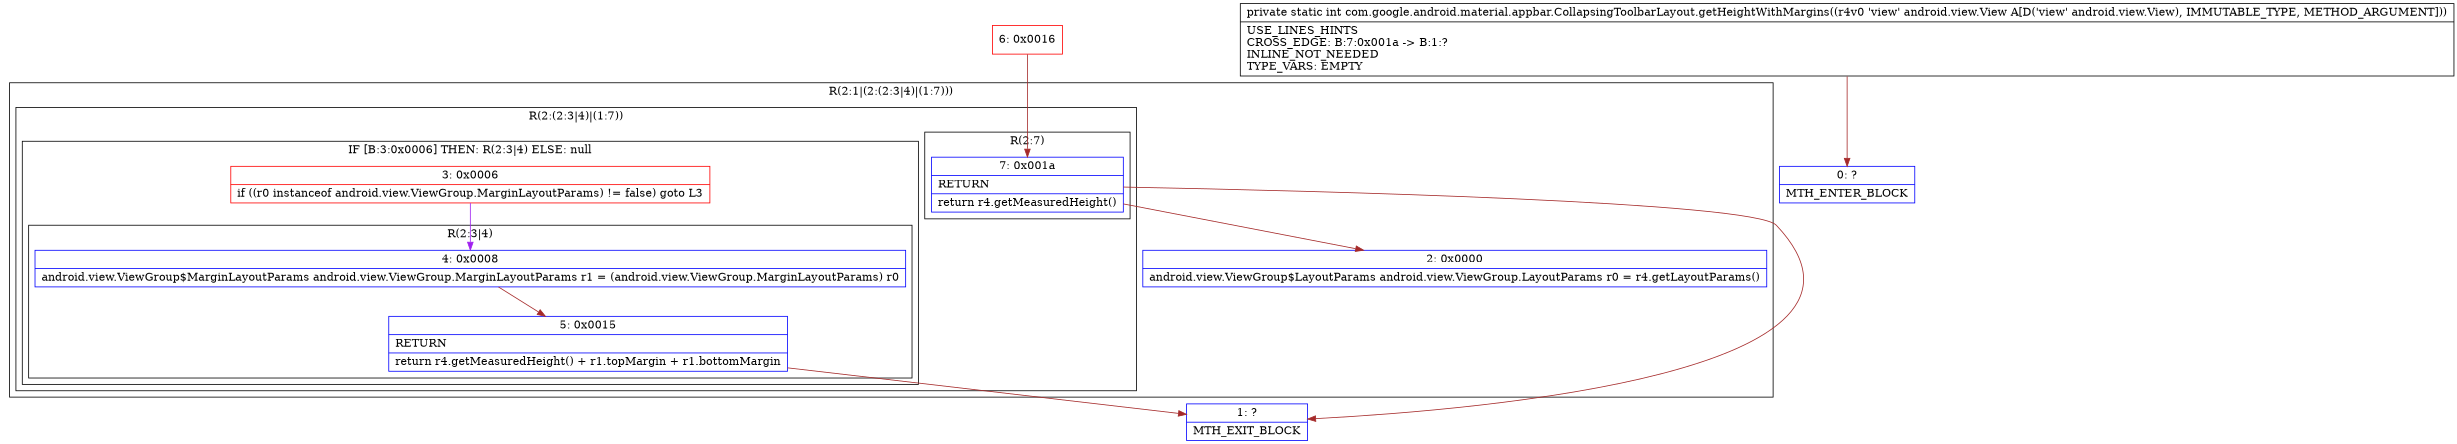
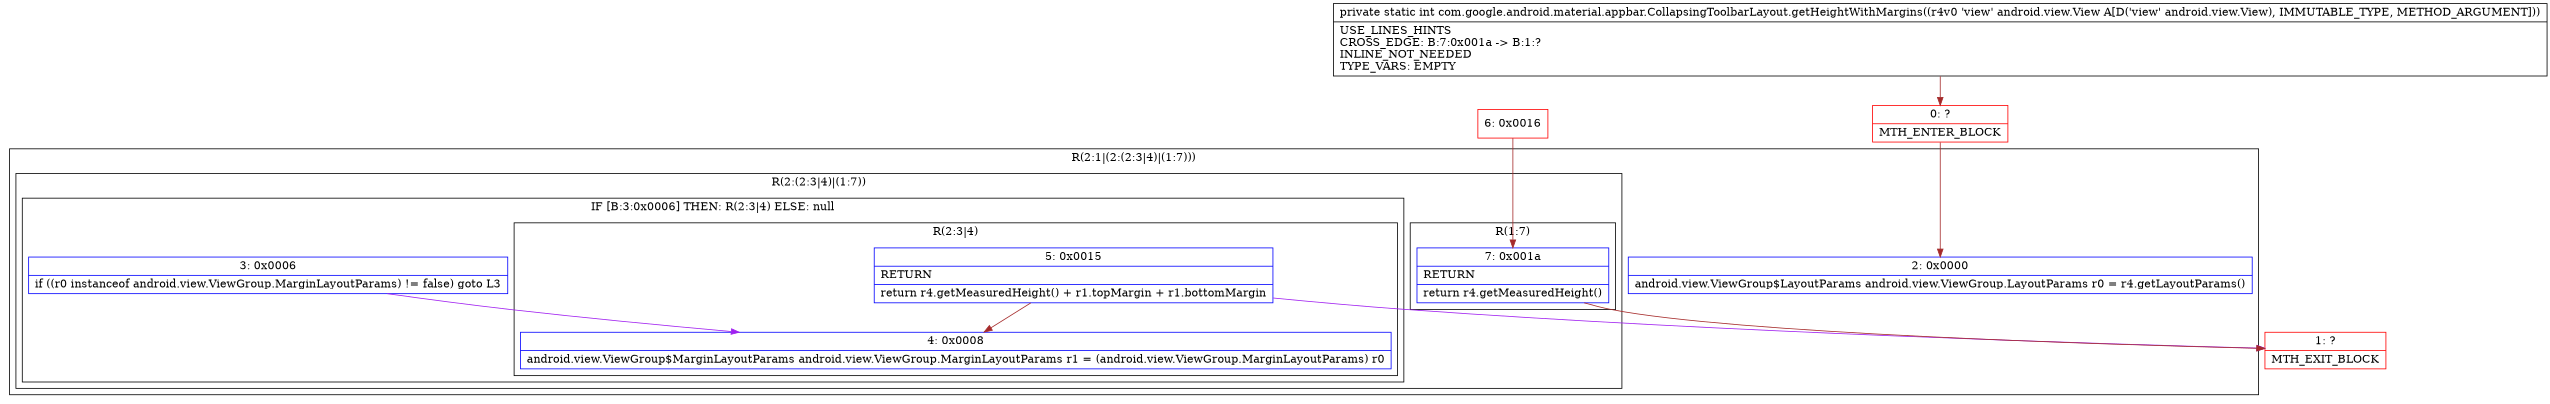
  digraph {
    node [color=blue shape=record]
    edge [color=brown]
    n1 [label="{4\:\ 0x0008|android.view.ViewGroup$MarginLayoutParams android.view.ViewGroup.MarginLayoutParams r1 = (android.view.ViewGroup.MarginLayoutParams) r0\l}"]
    n2 [label="{5\:\ 0x0015|RETURN\l|return r4.getMeasuredHeight() + r1.topMargin + r1.bottomMargin\l}"]
-   n3 [color=red label="{3\:\ 0x0006|if ((r0 instanceof android.view.ViewGroup.MarginLayoutParams) != false) goto L3\l}"]
+   n3 [label="{3\:\ 0x0006|if ((r0 instanceof android.view.ViewGroup.MarginLayoutParams) != false) goto L3\l}"]
    n4 [label="{7\:\ 0x001a|RETURN\l|return r4.getMeasuredHeight()\l}"]
    n5 [label="{2\:\ 0x0000|android.view.ViewGroup$LayoutParams android.view.ViewGroup.LayoutParams r0 = r4.getLayoutParams()\l}"]
-   n6 [label="{1\:\ ?|MTH_EXIT_BLOCK\l}"]
+   n6 [color=red label="{1\:\ ?|MTH_EXIT_BLOCK\l}"]
    n7 [color=red label="{6\:\ 0x0016}"]
-   n8 [label="{0\:\ ?|MTH_ENTER_BLOCK\l}"]
+   n8 [color=red label="{0\:\ ?|MTH_ENTER_BLOCK\l}"]
    n9 [label="{private static int com.google.android.material.appbar.CollapsingToolbarLayout.getHeightWithMargins((r4v0 'view' android.view.View A[D('view' android.view.View), IMMUTABLE_TYPE, METHOD_ARGUMENT]))  | USE_LINES_HINTS\lCROSS_EDGE: B:7:0x001a \-\> B:1:?\lINLINE_NOT_NEEDED\lTYPE_VARS: EMPTY\l}" color=""]
    subgraph cluster_1 {
      label="R(2:1|(2:(2:3|4)|(1:7)))"
      n5
      subgraph cluster_2 {
        label="R(2:(2:3|4)|(1:7))"
        subgraph cluster_3 {
          label="IF [B:3:0x0006] THEN: R(2:3|4) ELSE: null"
          n3
          subgraph cluster_4 {
            label="R(2:3|4)"
            n1
            n2
          }
        }
        subgraph cluster_5 {
-         label="R(2:7)"
+         label="R(1:7)"
          n4
        }
      }
    }
-   n1 -> n2
-   n2 -> n6
+   n2 -> n1
+   n2 -> n6 [color=purple]
    n3 -> n1 [color=purple]
    n4 -> n6
    n7 -> n4
-   n4 -> n5
+   n8 -> n5
    n9 -> n8
  }
